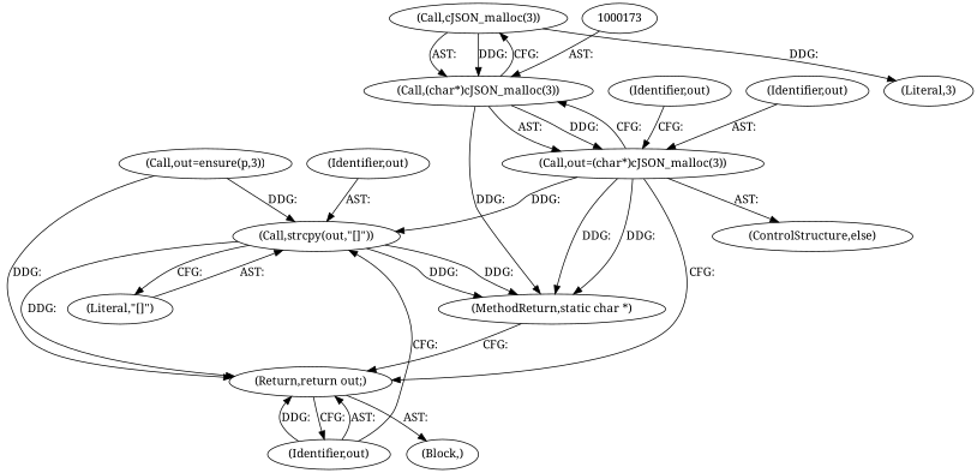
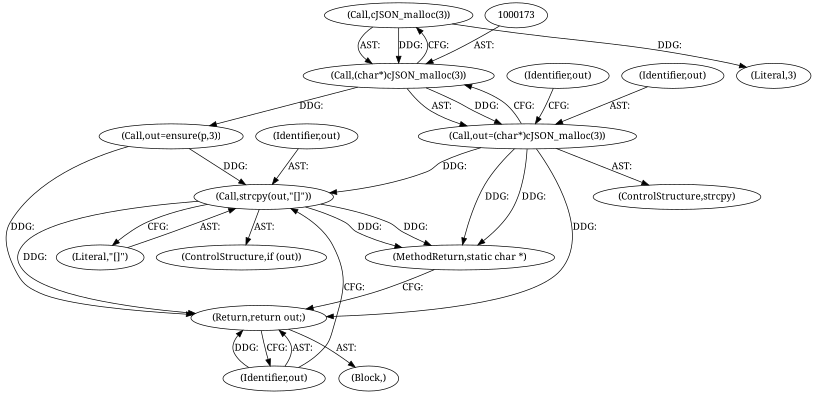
  digraph {
    fontname="Noto Serif"
    node [fontname="Noto Serif"]
    edge [fontname="Noto Serif"]
    n1 [label="(Call,cJSON_malloc(3))"]
    n2 [label="(Call,(char*)cJSON_malloc(3))"]
    n3 [label="(Literal,3)"]
    n4 [label="(Call,out=(char*)cJSON_malloc(3))"]
    n5 [label="(MethodReturn,static char *)"]
    n6 [label="(Call,strcpy(out,\"[]\"))"]
    n7 [label="(Return,return out;)"]
-   n8 [label="(ControlStructure,else)"]
+   n8 [label="(ControlStructure,strcpy)"]
    n9 [label="(Literal,\"[]\")"]
+   n10 [label="(ControlStructure,if (out))"]
    n11 [label="(Block,)"]
    n12 [label="(Identifier,out)"]
    n13 [label="(Identifier,out)"]
    n14 [label="(Identifier,out)"]
    n15 [label="(Identifier,out)"]
    n16 [label="(Call,out=ensure(p,3))"]
    1000173
    n1 -> n2 [label="AST: "]
    n1 -> n2 [label="DDG: "]
    n1 -> n3 [label="DDG: "]
    n2 -> n1 [label="CFG: "]
    n2 -> n4 [label="AST: "]
    n2 -> n4 [label="DDG: "]
-   n2 -> n5 [label="DDG: "]
+   n2 -> n16 [label="DDG: "]
    n4 -> n2 [label="CFG: "]
    n4 -> n5 [label="DDG: "]
    n4 -> n5 [label="DDG: "]
    n4 -> n6 [label="DDG: "]
-   n4 -> n7 [label="CFG: "]
+   n4 -> n7 [label="DDG: "]
    n4 -> n8 [label="AST: "]
    n5 -> n7 [label="CFG: "]
    n6 -> n5 [label="DDG: "]
    n6 -> n5 [label="DDG: "]
    n6 -> n7 [label="DDG: "]
    n6 -> n9 [label="CFG: "]
+   n6 -> n10 [label="AST: "]
    n7 -> n11 [label="AST: "]
    n7 -> n12 [label="CFG: "]
    n9 -> n6 [label="AST: "]
    n12 -> n6 [label="CFG: "]
    n12 -> n7 [label="AST: "]
    n12 -> n7 [label="DDG: "]
    n13 -> n6 [label="AST: "]
    n14 -> n4 [label="CFG: "]
    n15 -> n4 [label="AST: "]
    n16 -> n6 [label="DDG: "]
    n16 -> n7 [label="DDG: "]
    1000173 -> n2 [label="AST: "]
  }
